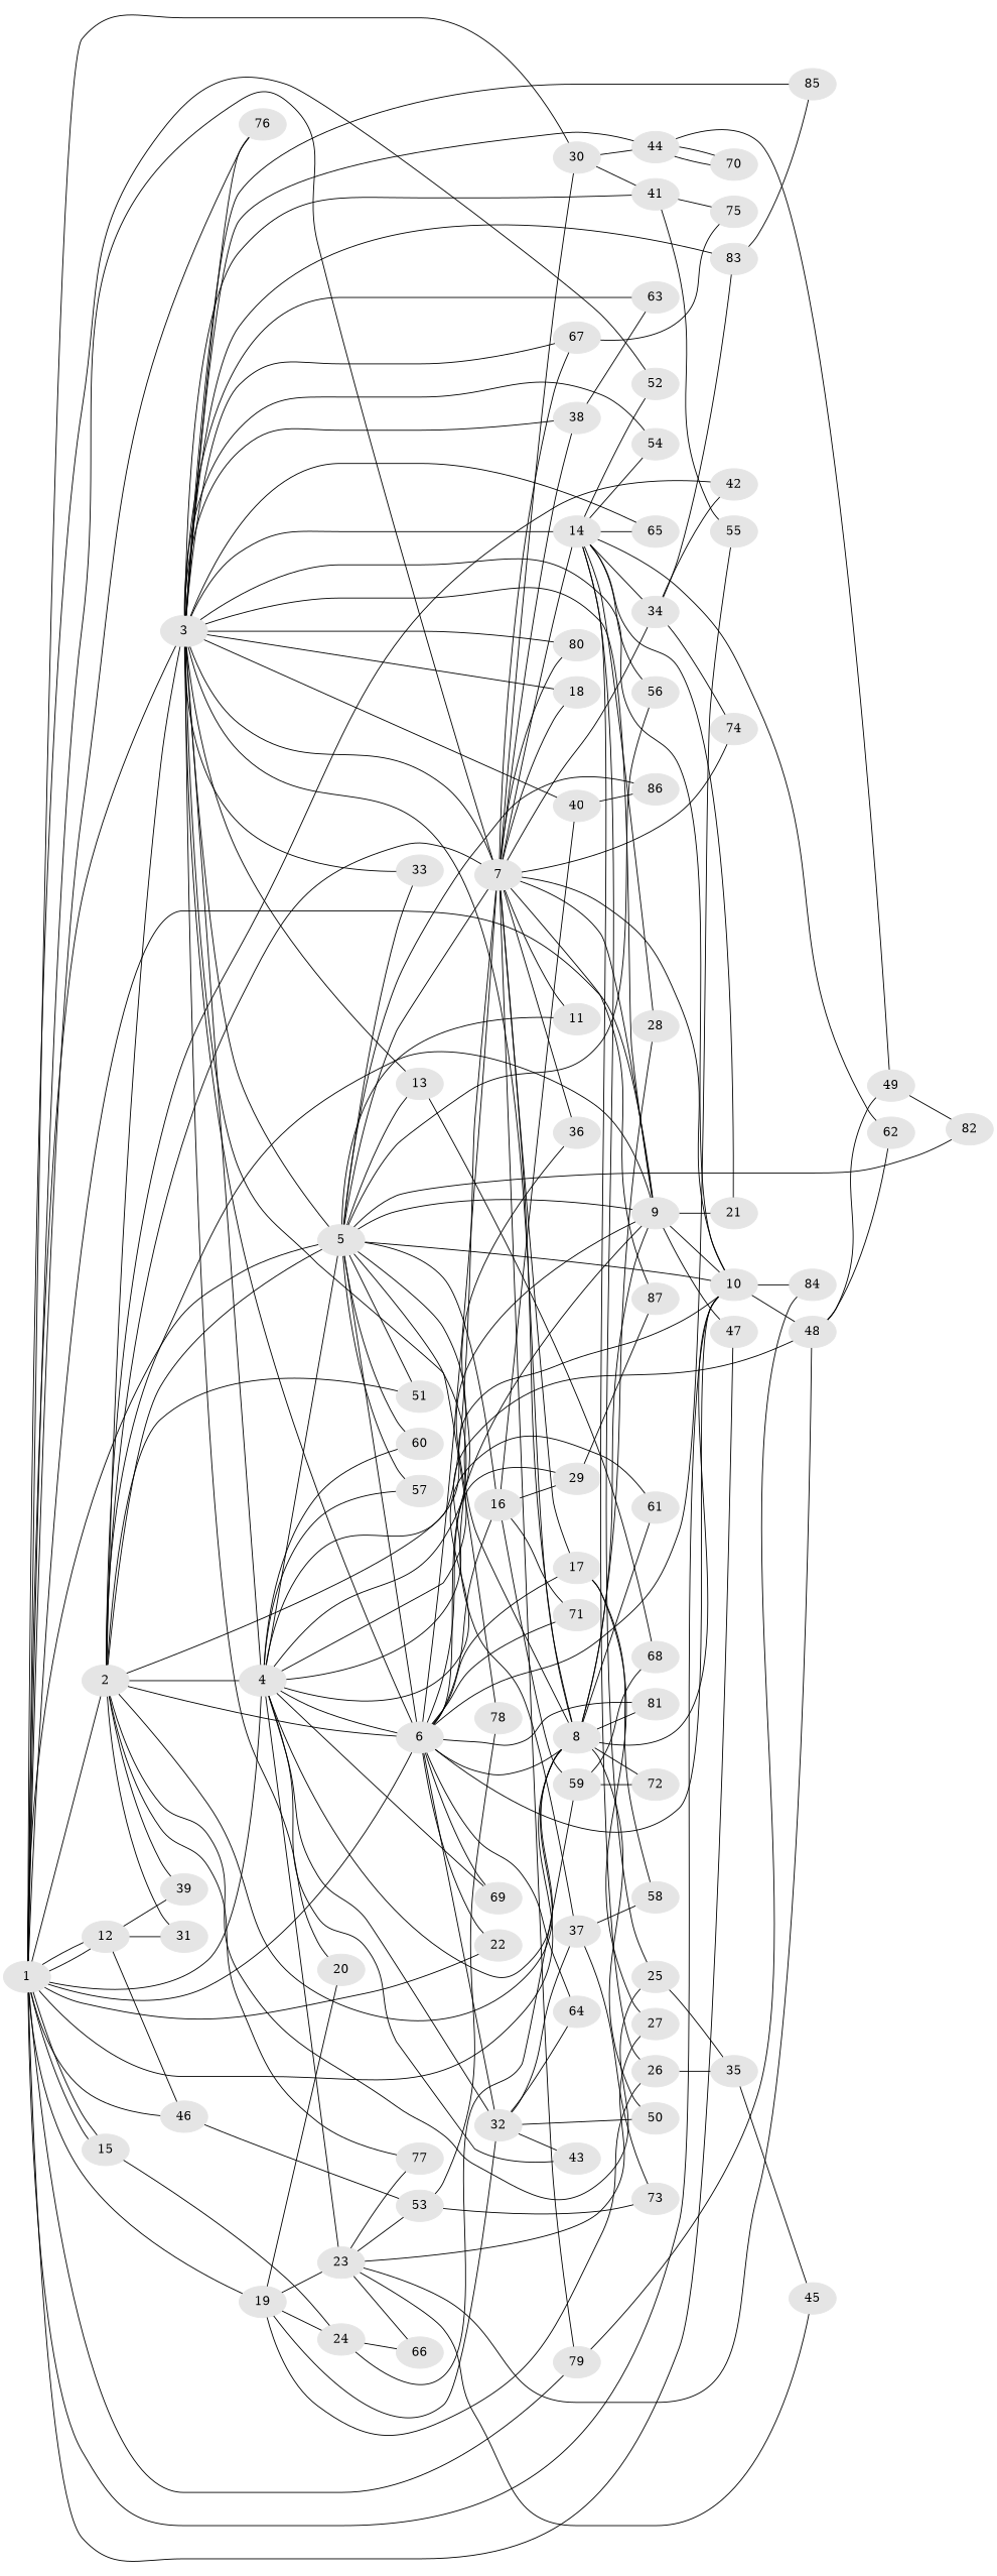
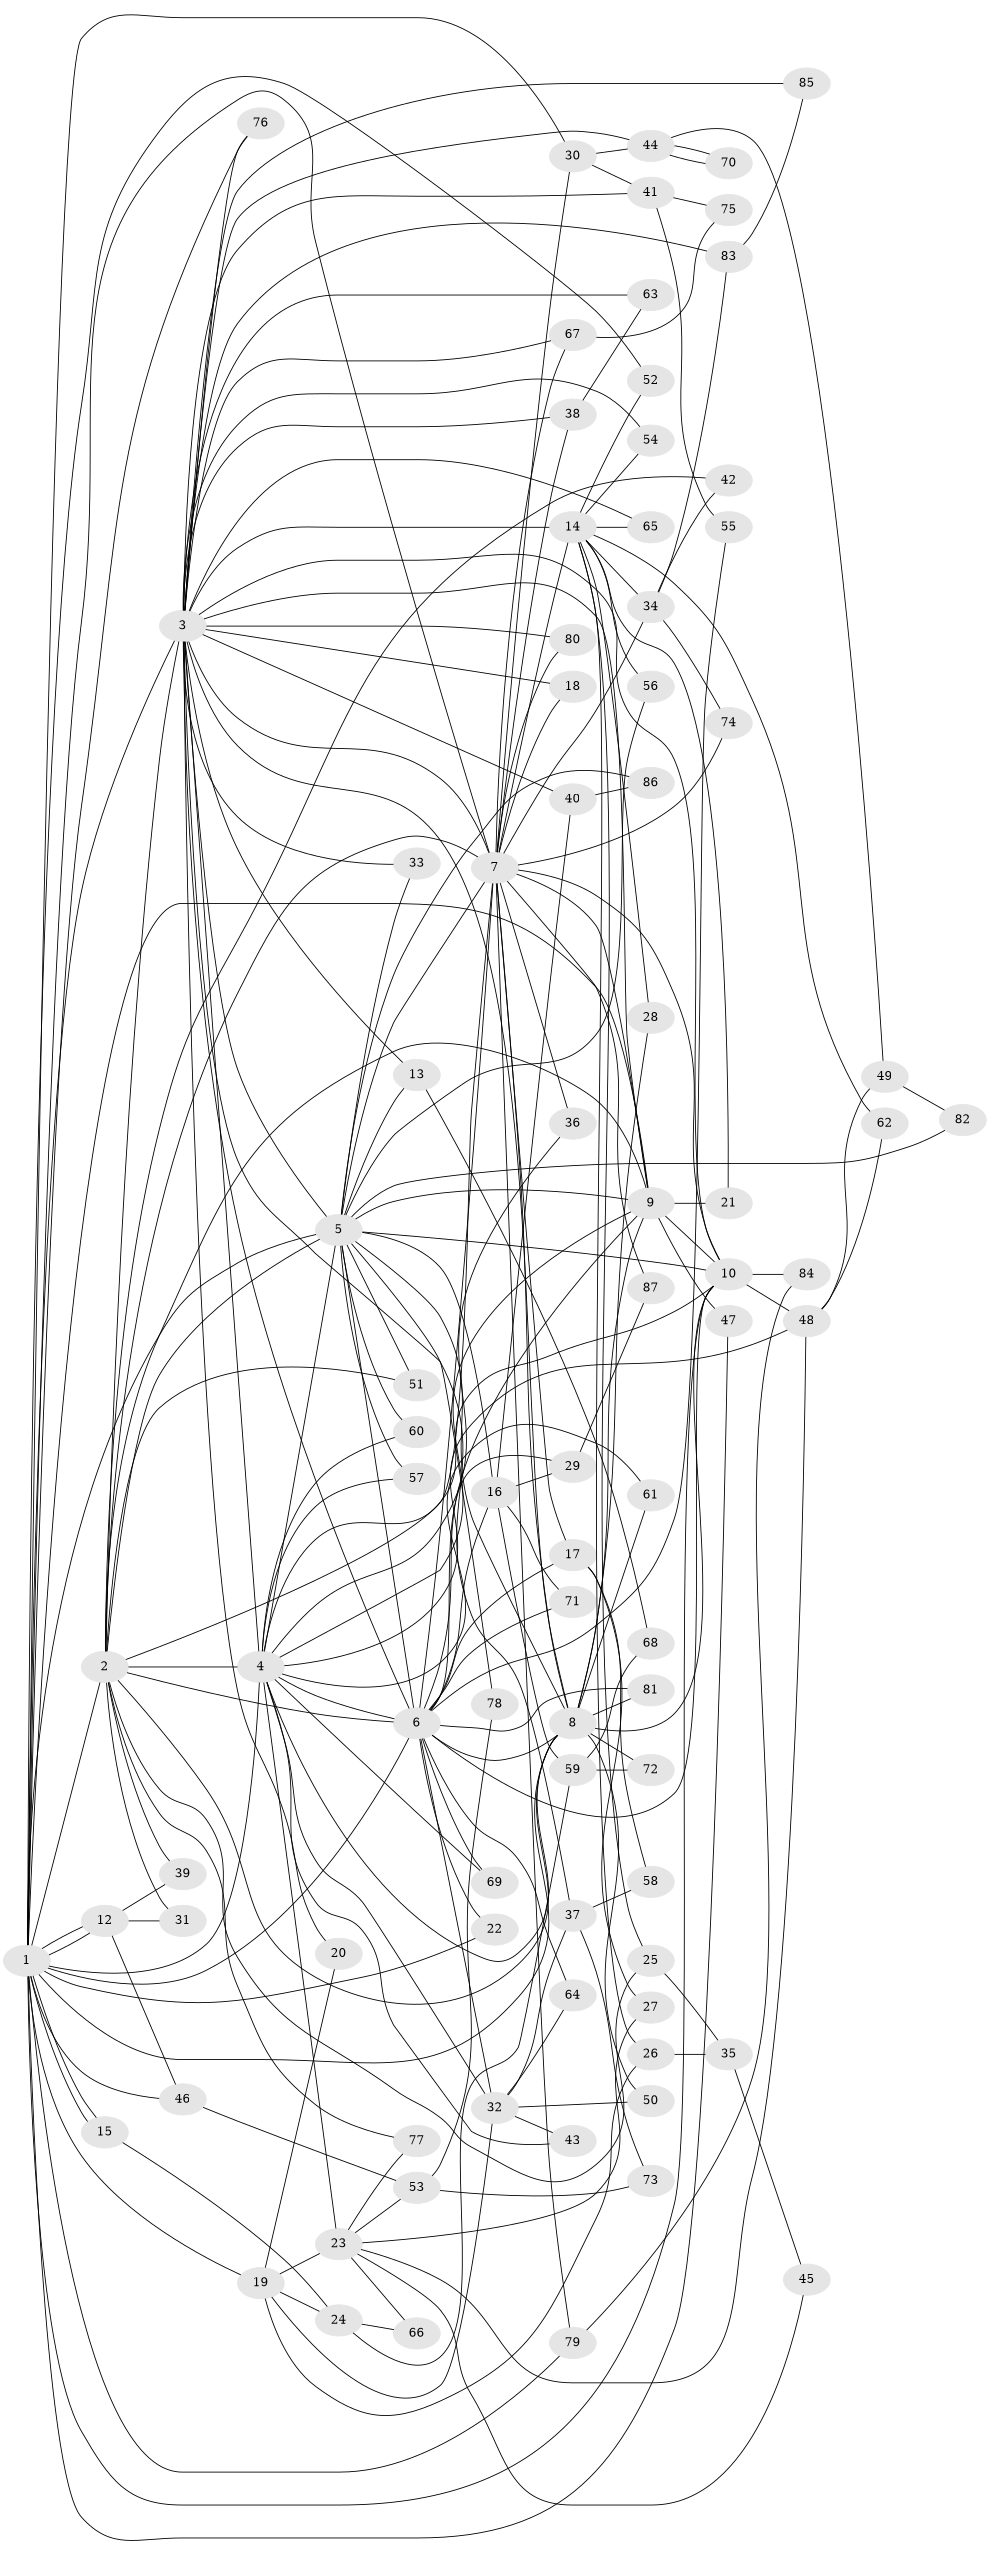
  graph {
    rankdir=LR
    node [color=gray90 style=filled]
    1
    2
    3
    4
    5
    6
    7
    8
    9
    10
    12
    15
    19
    22
    30
    46
    47
    52
    76
    79
    25
    31
    39
    42
    51
    77
    13
    14
    18
    20
    33
    37
    38
    40
    41
    44
    54
    63
    65
    67
    80
    83
    85
    23
    32
    36
    43
    57
    60
    61
    69
    48
-   11
    16
    56
    78
    82
    86
    17
    29
    55
    64
    71
    81
    34
    74
    87
    28
    50
    72
    21
    84
    24
    26
    53
    35
    68
    62
    58
    73
    75
    49
    70
    27
    45
    66
    59
    1 -- 2
    1 -- 3
    1 -- 4
    1 -- 5
    1 -- 6
    1 -- 7
    1 -- 8
    1 -- 9
    1 -- 10
    1 -- 12
    1 -- 12
    1 -- 15
    1 -- 15
    1 -- 19
    1 -- 22
    1 -- 30
    1 -- 46
    1 -- 47
    1 -- 52
    1 -- 76
    1 -- 79
    2 -- 3
    2 -- 4
    2 -- 5
    2 -- 6
    2 -- 7
    2 -- 8
    2 -- 9
    2 -- 10
    2 -- 25
    2 -- 31
    2 -- 39
    2 -- 42
    2 -- 51
    2 -- 77
    3 -- 4
    3 -- 5
    3 -- 6
    3 -- 7
    3 -- 8
    3 -- 9
    3 -- 10
    3 -- 76
    3 -- 13
    3 -- 14
    3 -- 18
    3 -- 20
    3 -- 33
    3 -- 37
    3 -- 38
    3 -- 40
    3 -- 41
    3 -- 44
    3 -- 54
    3 -- 63
    3 -- 65
    3 -- 67
    3 -- 80
    3 -- 83
    3 -- 85
    4 -- 5
    4 -- 6
    4 -- 7
    4 -- 8
    4 -- 9
    4 -- 23
    4 -- 32
    4 -- 36
    4 -- 43
    4 -- 57
    4 -- 60
    4 -- 61
    4 -- 69
    4 -- 48
    5 -- 6
    5 -- 7
    5 -- 8
    5 -- 9
    5 -- 10
    5 -- 51
    5 -- 13
    5 -- 33
    5 -- 57
    5 -- 60
-   5 -- 11
    5 -- 16
    5 -- 56
    5 -- 78
    5 -- 82
    5 -- 86
    6 -- 7
    6 -- 8
    6 -- 9
    6 -- 10
    6 -- 22
    6 -- 32
    6 -- 69
    6 -- 16
    6 -- 17
    6 -- 29
    6 -- 55
    6 -- 64
    6 -- 71
    6 -- 81
    7 -- 8
    7 -- 9
    7 -- 10
    7 -- 30
    7 -- 79
    7 -- 14
    7 -- 18
    7 -- 38
    7 -- 67
    7 -- 80
    7 -- 36
-   7 -- 11
    7 -- 17
    7 -- 34
    7 -- 74
    7 -- 87
    8 -- 9
    8 -- 10
    8 -- 61
    8 -- 81
    8 -- 28
    8 -- 50
    8 -- 72
    9 -- 10
    9 -- 47
    9 -- 21
    10 -- 48
    10 -- 84
    12 -- 46
    12 -- 31
    12 -- 39
    15 -- 24
    19 -- 20
    19 -- 23
    19 -- 32
    19 -- 24
    19 -- 26
    30 -- 41
    30 -- 44
    46 -- 53
    79 -- 84
    25 -- 35
    13 -- 68
    14 -- 52
    14 -- 25
    14 -- 54
    14 -- 65
    14 -- 56
    14 -- 34
    14 -- 28
    14 -- 21
    14 -- 26
    14 -- 62
    37 -- 58
    37 -- 73
    38 -- 63
    40 -- 86
    41 -- 55
    41 -- 75
    44 -- 49
    44 -- 70
    44 -- 70
    67 -- 75
    83 -- 85
    23 -- 77
    23 -- 48
    23 -- 53
    23 -- 27
    23 -- 45
    23 -- 66
    32 -- 37
    32 -- 43
    32 -- 64
    32 -- 50
    48 -- 62
    48 -- 49
    16 -- 40
    16 -- 29
    16 -- 71
    16 -- 59
    17 -- 58
    17 -- 27
    29 -- 87
    34 -- 42
    34 -- 83
    34 -- 74
    24 -- 66
    24 -- 59
    26 -- 35
    53 -- 78
    53 -- 73
    35 -- 45
    49 -- 82
    59 -- 72
    59 -- 68
  }
